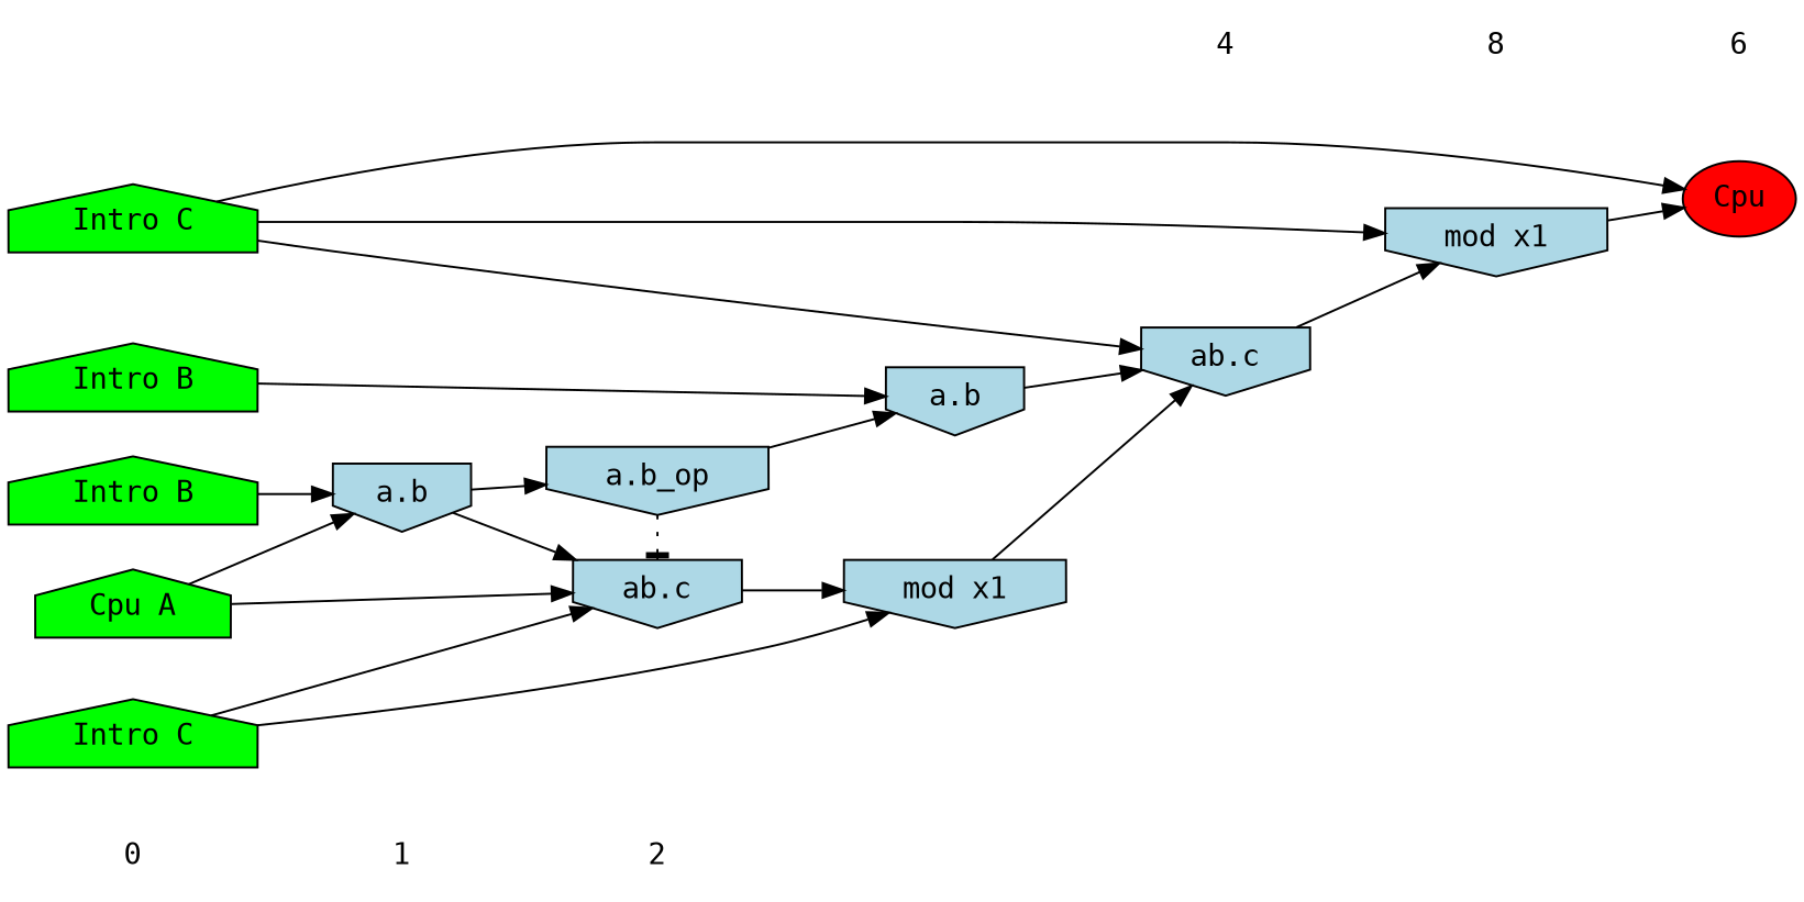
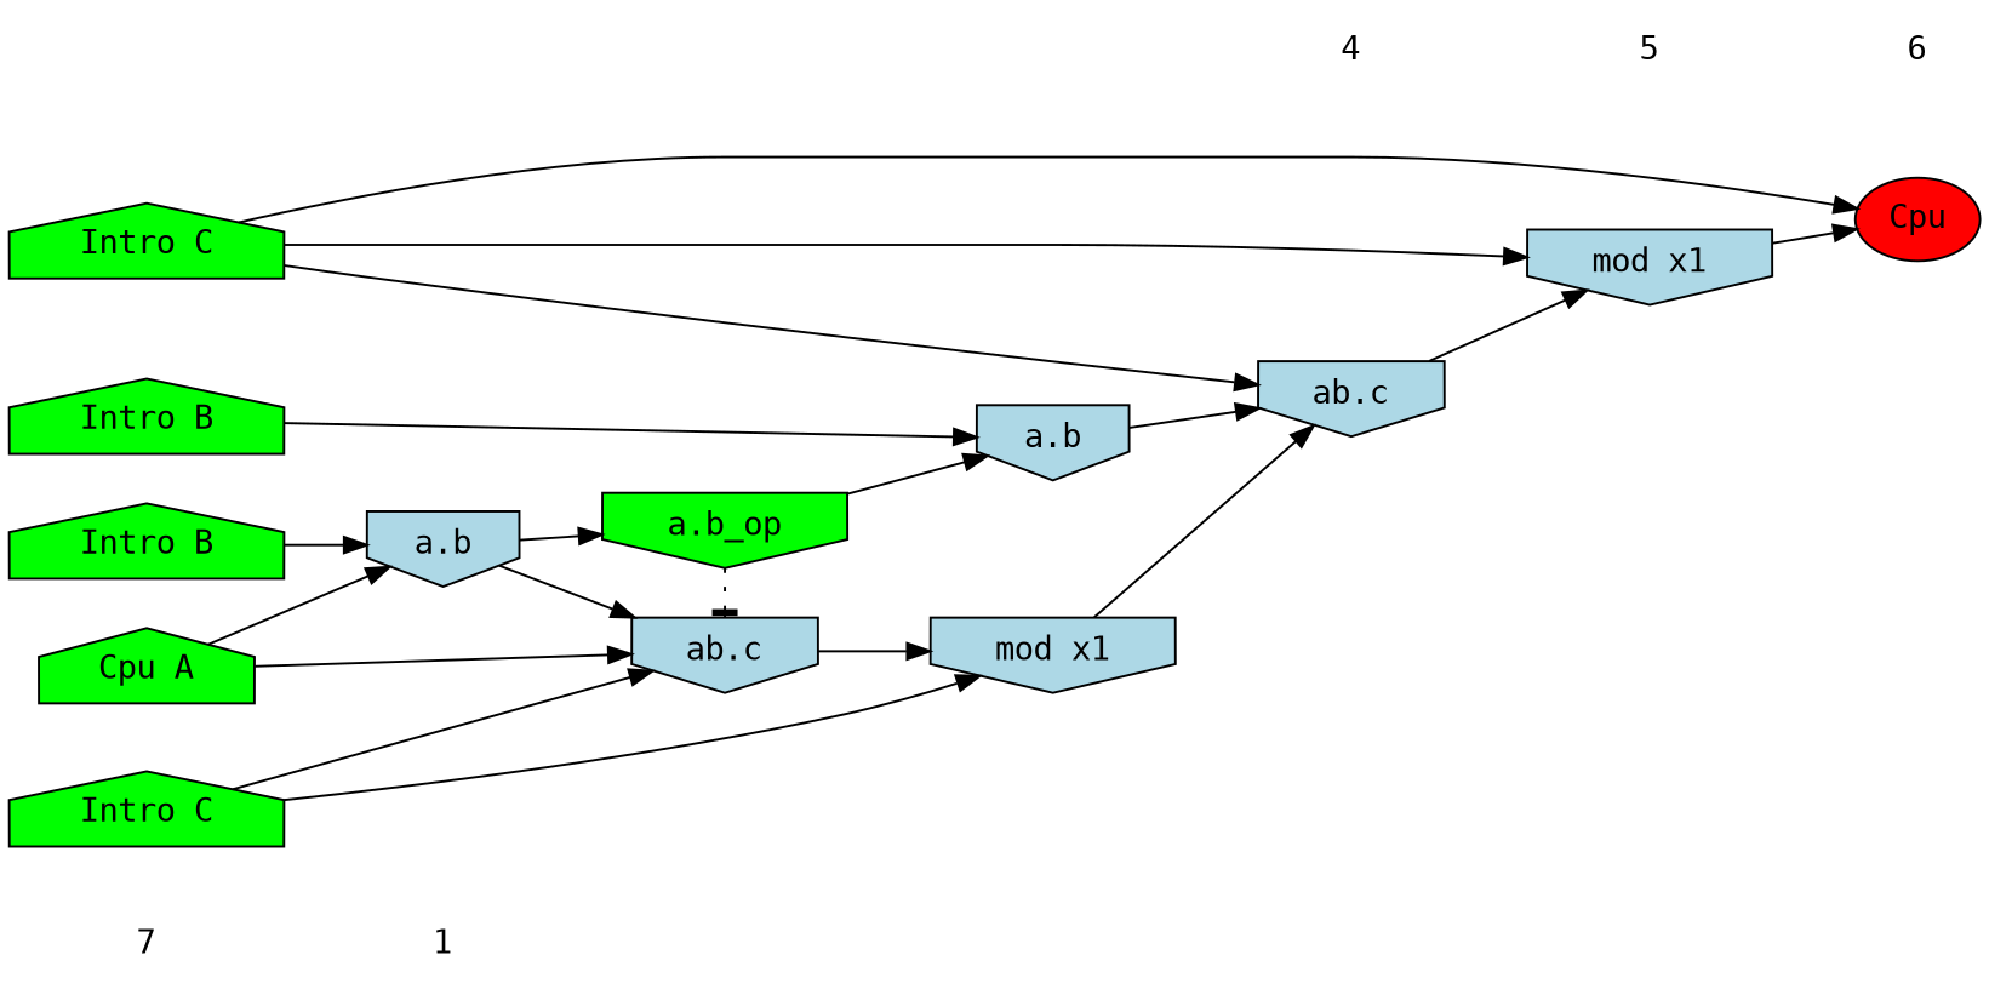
  digraph {
    fontname="DejaVu Sans Mono"
    rankdir=LR
    ranksep=.5
    node [fontname="DejaVu Sans Mono" shape=invhouse fillcolor=lightblue style=filled]
    edge [fontname="DejaVu Sans Mono"]
-   0 [shape=plaintext fillcolor="" style=""]
+   0 [shape=plaintext label=7 fillcolor="" style=""]
    n2 [fillcolor=green label="Intro B" shape=house]
    n3 [fillcolor=green label="Cpu A" shape=house]
    n4 [fillcolor=green label="Intro B" shape=house]
    n5 [fillcolor=green label="Intro C" shape=house]
    n6 [fillcolor=green label="Intro C" shape=house]
    1 [shape=plaintext fillcolor="" style=""]
    n8 [label="a.b"]
-   2 [shape=plaintext fillcolor="" style=""]
    n10 [label="ab.c"]
-   n11 [label="a.b_op"]
+   n11 [fillcolor=green label="a.b_op"]
    n12 [label="mod x1"]
    n13 [label="a.b"]
    4 [shape=plaintext fillcolor="" style=""]
    n15 [label="ab.c"]
-   5 [shape=plaintext label=8 fillcolor="" style=""]
+   5 [shape=plaintext fillcolor="" style=""]
    n17 [label="mod x1"]
    6 [shape=plaintext fillcolor="" style=""]
    n19 [fillcolor=red label=Cpu shape=""]
    subgraph sub_1 {
      rank=same
      0
      n2
      n3
      n4
      n5
      n6
    }
    subgraph sub_2 {
      rank=same
      1
      n8
    }
    subgraph sub_3 {
      rank=same
-     2
      n10
      n11
    }
    subgraph sub_4 {
      rank=same
      n12
      n13
    }
    subgraph sub_5 {
      rank=same
      4
      n15
    }
    subgraph sub_6 {
      rank=same
      5
      n17
    }
    subgraph sub_7 {
      rank=same
      6
      n19
    }
    0 -> 1 [style=invis]
    n2 -> n13
    n3 -> n8
    n3 -> n10
    n4 -> n8
    n5 -> n15
    n5 -> n17
    n5 -> n19
    n6 -> n10
    n6 -> n12
-   1 -> 2 [style=invis]
    n8 -> n10
    n8 -> n11
    n10 -> n12
    n11 -> n10 [arrowhead=tee style=dotted]
    n11 -> n13
    n12 -> n15
    n13 -> n15
    4 -> 5 [style=invis]
    n15 -> n17
    5 -> 6 [style=invis]
    n17 -> n19
  }
